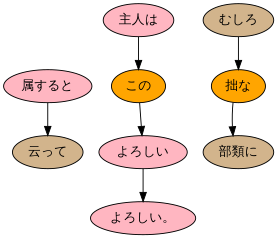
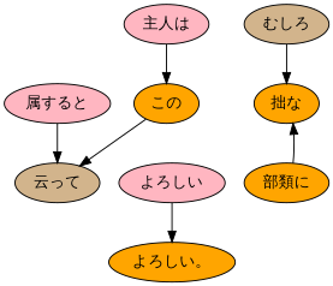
  digraph {
    node [fillcolor=lightpink style=filled]
    n1 [fillcolor=orange label="この"]
    n2 [label="よろしい"]
-   n3 [label="よろしい。"]
+   n3 [fillcolor=orange label="よろしい。"]
    n4 [label="主人は"]
    n5 [label="属すると"]
    n6 [fillcolor=tan label="云って"]
    n7 [fillcolor=tan label="むしろ"]
    n8 [fillcolor=orange label="拙な"]
-   n9 [fillcolor=tan label="部類に"]
-   n1 -> n2
+   n9 [fillcolor=orange label="部類に"]
+   n1 -> n6
    n2 -> n3
    n4 -> n1
    n5 -> n6
    n7 -> n8
-   n8 -> n9
+   n9 -> n8
  }
